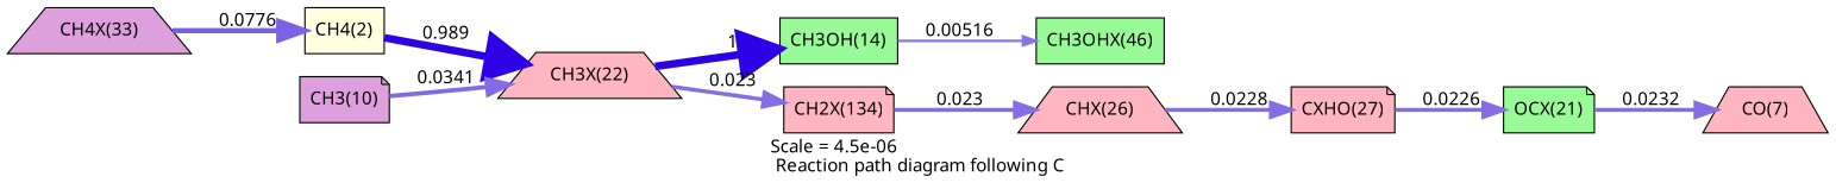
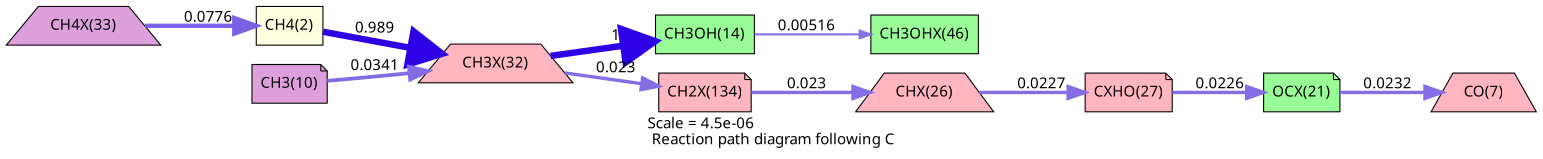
  digraph {
    fontname="Noto Sans"
    label="Scale = 4.5e-06\l Reaction path diagram following C"
    rankdir=LR
    node [fillcolor=lightpink fontname="Noto Sans" shape=trapezium style=filled]
    edge [arrowsize=1.58 color="0.7, 0.523, 0.9" fontname="Noto Sans" penwidth=3.15]
    n1 [fillcolor=plum label="CH4X(33)"]
    n2 [fillcolor=lightyellow label="CH4(2)" shape=box]
-   n3 [label="CH3X(22)"]
+   n3 [label="CH3X(32)"]
    n4 [fillcolor=palegreen label="CH3OH(14)" shape=box]
    n5 [label="CH2X(134)" shape=note]
    n6 [fillcolor=palegreen label="CH3OHX(46)" shape=box]
    n7 [label="CHX(26)"]
    n8 [fillcolor=plum label="CH3(10)" shape=note]
    n9 [label="CXHO(27)" shape=note]
    n10 [fillcolor=palegreen label="OCX(21)" shape=note]
    n11 [label="CO(7)"]
    n1 -> n2 [arrowsize=2.03 color="0.7, 0.578, 0.9" label=" 0.0776" penwidth=4.07]
    n2 -> n3 [arrowsize=3 color="0.7, 1.49, 0.9" label=" 0.989" penwidth=5.99]
    n3 -> n4 [arrowsize=3 color="0.7, 1.5, 0.9" label=" 1" penwidth=6]
    n3 -> n5 [label=" 0.023"]
    n4 -> n6 [arrowsize=1.01 color="0.7, 0.505, 0.9" label=" 0.00516" penwidth=2.02]
    n5 -> n7 [label=" 0.023"]
-   n7 -> n9 [arrowsize=1.57 label=" 0.0228" penwidth=3.14]
+   n7 -> n9 [arrowsize=1.57 label=" 0.0227" penwidth=3.14]
    n8 -> n3 [arrowsize=1.72 color="0.7, 0.534, 0.9" label=" 0.0341" penwidth=3.45]
    n9 -> n10 [arrowsize=1.57 label=" 0.0226" penwidth=3.14]
    n10 -> n11 [label=" 0.0232" penwidth=3.16]
  }
